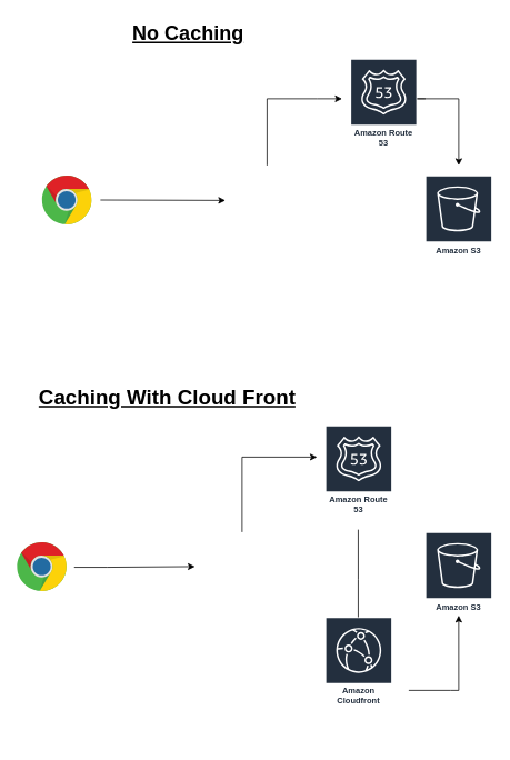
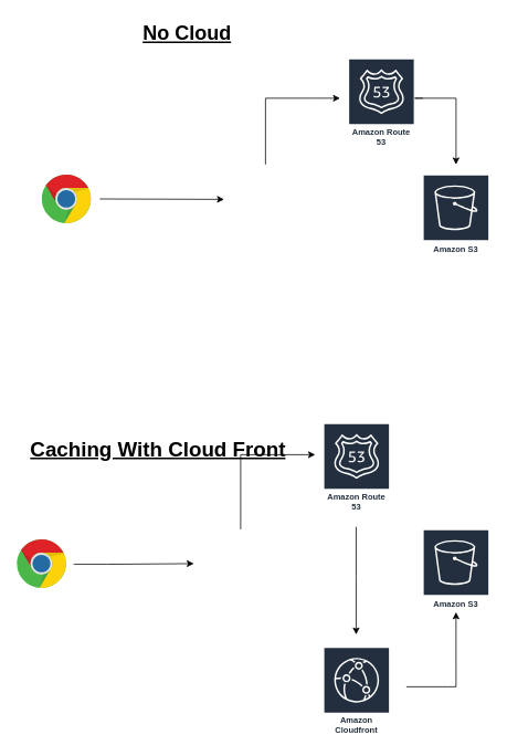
  <mxCell id="0" />
  <mxCell id="1" parent="0" />
  <mxCell id="2" style="edgeStyle=orthogonalEdgeStyle;rounded=0;orthogonalLoop=1;jettySize=auto;html=1;" edge="1" parent="1"><mxGeometry relative="1" as="geometry"><mxPoint x="550" y="198" as="targetPoint" /><mxPoint x="510" y="118" as="sourcePoint" /><Array as="points"><mxPoint x="430" y="118" /><mxPoint x="550" y="118" /><mxPoint x="550" y="198" /></Array></mxGeometry></mxCell>
  <mxCell id="3" value="" style="dashed=0;outlineConnect=0;html=1;align=center;labelPosition=center;verticalLabelPosition=bottom;verticalAlign=top;shape=mxgraph.weblogos.chrome" vertex="1" parent="1"><mxGeometry x="50" y="210" width="60" height="60" as="geometry" /></mxCell>
  <mxCell id="4" value="" style="endArrow=classic;html=1;rounded=0;entryX=0;entryY=0.5;entryDx=0;entryDy=0;" edge="1" parent="1"><mxGeometry width="50" height="50" relative="1" as="geometry"><mxPoint x="120" y="239.5" as="sourcePoint" /><mxPoint x="270" y="240" as="targetPoint" /></mxGeometry></mxCell>
  <mxCell id="5" style="edgeStyle=orthogonalEdgeStyle;rounded=0;orthogonalLoop=1;jettySize=auto;html=1;" edge="1" parent="1"><mxGeometry relative="1" as="geometry"><mxPoint x="410" y="118" as="targetPoint" /><mxPoint x="320" y="198" as="sourcePoint" /><Array as="points"><mxPoint x="380" y="118" /><mxPoint x="361" y="118" /></Array></mxGeometry></mxCell>
- <mxCell id="6" value="No Caching" style="text;html=1;align=center;verticalAlign=middle;resizable=0;points=[];autosize=1;strokeColor=none;fillColor=none;fontSize=24;fontStyle=5" vertex="1" parent="1"><mxGeometry x="150" y="20" width="150" height="40" as="geometry" /></mxCell>
+ <mxCell id="6" value="No Cloud" style="text;html=1;align=center;verticalAlign=middle;resizable=0;points=[];autosize=1;strokeColor=none;fillColor=none;fontSize=24;fontStyle=5" vertex="1" parent="1"><mxGeometry x="150" y="20" width="150" height="40" as="geometry" /></mxCell>
  <mxCell id="7" value="" style="shape=image;html=1;verticalAlign=top;verticalLabelPosition=bottom;labelBackgroundColor=#ffffff;imageAspect=0;aspect=fixed;image=https://cdn2.iconfinder.com/data/icons/boxicons-logos/24/bxl-react-128.png" vertex="1" parent="1"><mxGeometry x="280" y="198" width="84" height="84" as="geometry" /></mxCell>
  <mxCell id="8" value="Amazon Route 53" style="sketch=0;outlineConnect=0;fontColor=#232F3E;gradientColor=none;strokeColor=#ffffff;fillColor=#232F3E;dashed=0;verticalLabelPosition=middle;verticalAlign=bottom;align=center;html=1;whiteSpace=wrap;fontSize=10;fontStyle=1;spacing=3;shape=mxgraph.aws4.productIcon;prIcon=mxgraph.aws4.route_53;" vertex="1" parent="1"><mxGeometry x="420" y="70" width="80" height="110" as="geometry" /></mxCell>
  <mxCell id="9" value="Amazon S3" style="sketch=0;outlineConnect=0;fontColor=#232F3E;gradientColor=none;strokeColor=#ffffff;fillColor=#232F3E;dashed=0;verticalLabelPosition=middle;verticalAlign=bottom;align=center;html=1;whiteSpace=wrap;fontSize=10;fontStyle=1;spacing=3;shape=mxgraph.aws4.productIcon;prIcon=mxgraph.aws4.s3;" vertex="1" parent="1"><mxGeometry x="510" y="210" width="80" height="100" as="geometry" /></mxCell>
  <mxCell id="10" value="" style="dashed=0;outlineConnect=0;html=1;align=center;labelPosition=center;verticalLabelPosition=bottom;verticalAlign=top;shape=mxgraph.weblogos.chrome" vertex="1" parent="1"><mxGeometry x="20" y="650" width="60" height="60" as="geometry" /></mxCell>
  <mxCell id="11" value="" style="endArrow=classic;html=1;rounded=0;" edge="1" parent="1"><mxGeometry width="50" height="50" relative="1" as="geometry"><mxPoint x="429.41" y="635" as="sourcePoint" /><mxPoint x="429.41" y="765" as="targetPoint" /><Array as="points"><mxPoint x="429.41" y="695" /></Array></mxGeometry></mxCell>
  <mxCell id="12" style="edgeStyle=orthogonalEdgeStyle;rounded=0;orthogonalLoop=1;jettySize=auto;html=1;" edge="1" parent="1"><mxGeometry relative="1" as="geometry"><mxPoint x="549.97" y="738" as="targetPoint" /><mxPoint x="490" y="828" as="sourcePoint" /><Array as="points"><mxPoint x="539.97" y="828" /><mxPoint x="520.97" y="828" /></Array></mxGeometry></mxCell>
- <mxCell id="13" value="Caching With Cloud Front" style="text;html=1;align=center;verticalAlign=middle;resizable=0;points=[];autosize=1;strokeColor=none;fillColor=none;fontSize=25;fontStyle=5" vertex="1" parent="1"><mxGeometry x="45" y="455" width="310" height="40" as="geometry" /></mxCell>
+ <mxCell id="13" value="Caching With Cloud Front" style="text;html=1;align=center;verticalAlign=middle;resizable=0;points=[];autosize=1;strokeColor=none;fillColor=none;fontSize=25;fontStyle=5" vertex="1" parent="1"><mxGeometry x="35" y="520" width="310" height="40" as="geometry" /></mxCell>
  <mxCell id="14" value="" style="shape=image;html=1;verticalAlign=top;verticalLabelPosition=bottom;labelBackgroundColor=#ffffff;imageAspect=0;aspect=fixed;image=https://cdn2.iconfinder.com/data/icons/boxicons-logos/24/bxl-react-128.png" vertex="1" parent="1"><mxGeometry x="250" y="638" width="84" height="84" as="geometry" /></mxCell>
  <mxCell id="15" value="Amazon Route 53" style="sketch=0;outlineConnect=0;fontColor=#232F3E;gradientColor=none;strokeColor=#ffffff;fillColor=#232F3E;dashed=0;verticalLabelPosition=middle;verticalAlign=bottom;align=center;html=1;whiteSpace=wrap;fontSize=10;fontStyle=1;spacing=3;shape=mxgraph.aws4.productIcon;prIcon=mxgraph.aws4.route_53;" vertex="1" parent="1"><mxGeometry x="390" y="510" width="80" height="110" as="geometry" /></mxCell>
  <mxCell id="16" value="Amazon S3" style="sketch=0;outlineConnect=0;fontColor=#232F3E;gradientColor=none;strokeColor=#ffffff;fillColor=#232F3E;dashed=0;verticalLabelPosition=middle;verticalAlign=bottom;align=center;html=1;whiteSpace=wrap;fontSize=10;fontStyle=1;spacing=3;shape=mxgraph.aws4.productIcon;prIcon=mxgraph.aws4.s3;" vertex="1" parent="1"><mxGeometry x="510" y="638" width="80" height="100" as="geometry" /></mxCell>
- <mxCell id="17" value="Amazon Cloudfront" style="sketch=0;outlineConnect=0;fontColor=#232F3E;gradientColor=none;strokeColor=#ffffff;fillColor=#232F3E;dashed=0;verticalLabelPosition=middle;verticalAlign=bottom;align=center;html=1;whiteSpace=wrap;fontSize=10;fontStyle=1;spacing=3;shape=mxgraph.aws4.productIcon;prIcon=mxgraph.aws4.cloudfront;" vertex="1" parent="1"><mxGeometry x="390" y="740" width="80" height="110" as="geometry" /></mxCell>
+ <mxCell id="17" value="Amazon Cloudfront" style="sketch=0;outlineConnect=0;fontColor=#232F3E;gradientColor=none;strokeColor=#ffffff;fillColor=#232F3E;dashed=0;verticalLabelPosition=middle;verticalAlign=bottom;align=center;html=1;whiteSpace=wrap;fontSize=10;fontStyle=1;spacing=3;shape=mxgraph.aws4.productIcon;prIcon=mxgraph.aws4.cloudfront;" vertex="1" parent="1"><mxGeometry x="390" y="780" width="80" height="110" as="geometry" /></mxCell>
  <mxCell id="18" value="" style="endArrow=classic;html=1;rounded=0;" edge="1" parent="1"><mxGeometry width="50" height="50" relative="1" as="geometry"><mxPoint x="88.5" y="680.23" as="sourcePoint" /><mxPoint x="233.5" y="679.41" as="targetPoint" /><Array as="points"><mxPoint x="128.5" y="680.23" /></Array></mxGeometry></mxCell>
  <mxCell id="19" style="edgeStyle=orthogonalEdgeStyle;rounded=0;orthogonalLoop=1;jettySize=auto;html=1;" edge="1" parent="1"><mxGeometry relative="1" as="geometry"><mxPoint x="380" y="548" as="targetPoint" /><mxPoint x="290" y="638" as="sourcePoint" /><Array as="points"><mxPoint x="290" y="548" /></Array></mxGeometry></mxCell>
